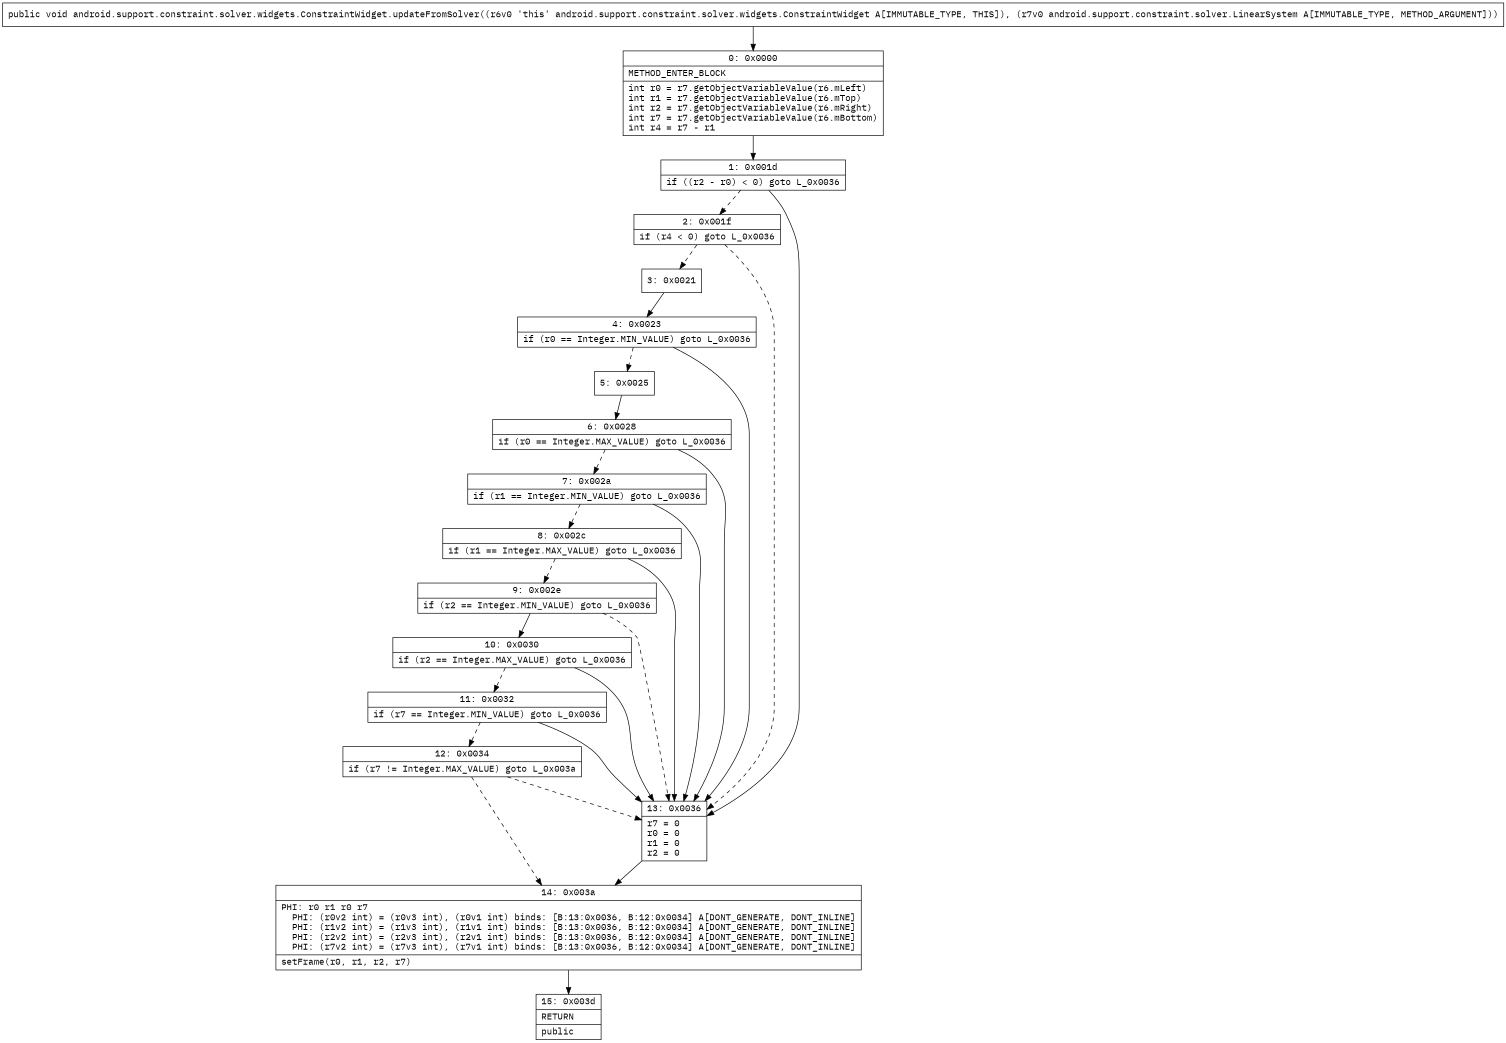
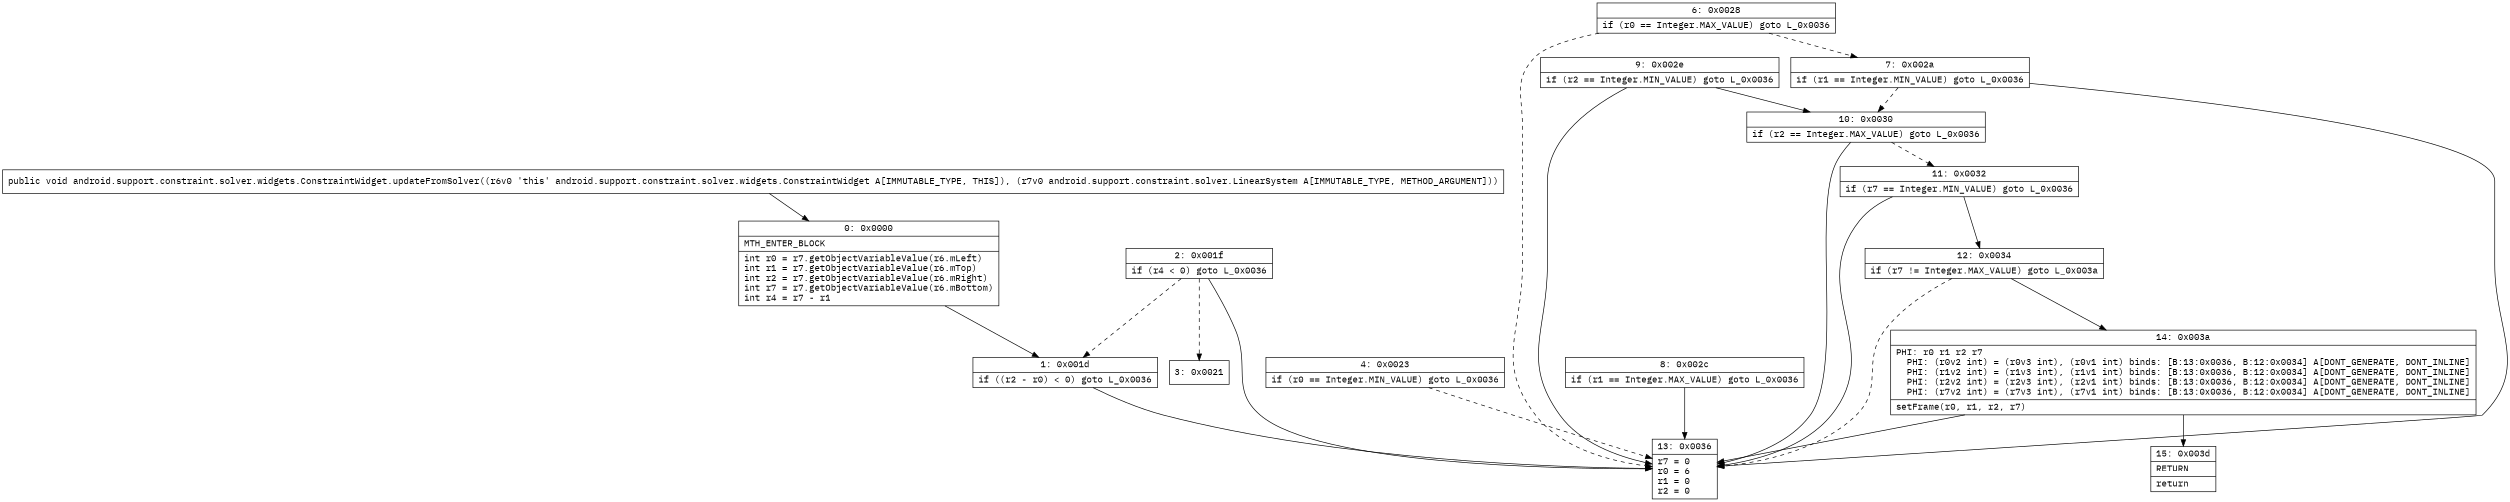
  digraph {
    fontname="IBM Plex Mono"
    node [fontname="IBM Plex Mono" shape=record]
    edge [fontname="IBM Plex Mono"]
-   n1 [label="{0\:\ 0x0000|METHOD_ENTER_BLOCK\l|int r0 = r7.getObjectVariableValue(r6.mLeft)\lint r1 = r7.getObjectVariableValue(r6.mTop)\lint r2 = r7.getObjectVariableValue(r6.mRight)\lint r7 = r7.getObjectVariableValue(r6.mBottom)\lint r4 = r7 \- r1\l}"]
+   n1 [label="{0\:\ 0x0000|MTH_ENTER_BLOCK\l|int r0 = r7.getObjectVariableValue(r6.mLeft)\lint r1 = r7.getObjectVariableValue(r6.mTop)\lint r2 = r7.getObjectVariableValue(r6.mRight)\lint r7 = r7.getObjectVariableValue(r6.mBottom)\lint r4 = r7 \- r1\l}"]
    n2 [label="{1\:\ 0x001d|if ((r2 \- r0) \< 0) goto L_0x0036\l}"]
    n3 [label="{2\:\ 0x001f|if (r4 \< 0) goto L_0x0036\l}"]
-   n4 [label="{13\:\ 0x0036|r7 = 0\lr0 = 0\lr1 = 0\lr2 = 0\l}"]
+   n4 [label="{13\:\ 0x0036|r7 = 0\lr0 = 6\lr1 = 0\lr2 = 0\l}"]
    n5 [label="{3\:\ 0x0021}"]
-   n6 [label="{14\:\ 0x003a|PHI: r0 r1 r0 r7 \l  PHI: (r0v2 int) = (r0v3 int), (r0v1 int) binds: [B:13:0x0036, B:12:0x0034] A[DONT_GENERATE, DONT_INLINE]\l  PHI: (r1v2 int) = (r1v3 int), (r1v1 int) binds: [B:13:0x0036, B:12:0x0034] A[DONT_GENERATE, DONT_INLINE]\l  PHI: (r2v2 int) = (r2v3 int), (r2v1 int) binds: [B:13:0x0036, B:12:0x0034] A[DONT_GENERATE, DONT_INLINE]\l  PHI: (r7v2 int) = (r7v3 int), (r7v1 int) binds: [B:13:0x0036, B:12:0x0034] A[DONT_GENERATE, DONT_INLINE]\l|setFrame(r0, r1, r2, r7)\l}"]
+   n6 [label="{14\:\ 0x003a|PHI: r0 r1 r2 r7 \l  PHI: (r0v2 int) = (r0v3 int), (r0v1 int) binds: [B:13:0x0036, B:12:0x0034] A[DONT_GENERATE, DONT_INLINE]\l  PHI: (r1v2 int) = (r1v3 int), (r1v1 int) binds: [B:13:0x0036, B:12:0x0034] A[DONT_GENERATE, DONT_INLINE]\l  PHI: (r2v2 int) = (r2v3 int), (r2v1 int) binds: [B:13:0x0036, B:12:0x0034] A[DONT_GENERATE, DONT_INLINE]\l  PHI: (r7v2 int) = (r7v3 int), (r7v1 int) binds: [B:13:0x0036, B:12:0x0034] A[DONT_GENERATE, DONT_INLINE]\l|setFrame(r0, r1, r2, r7)\l}"]
    n7 [label="{4\:\ 0x0023|if (r0 == Integer.MIN_VALUE) goto L_0x0036\l}"]
-   n8 [label="{5\:\ 0x0025}"]
    n9 [label="{6\:\ 0x0028|if (r0 == Integer.MAX_VALUE) goto L_0x0036\l}"]
    n10 [label="{7\:\ 0x002a|if (r1 == Integer.MIN_VALUE) goto L_0x0036\l}"]
    n11 [label="{8\:\ 0x002c|if (r1 == Integer.MAX_VALUE) goto L_0x0036\l}"]
    n12 [label="{9\:\ 0x002e|if (r2 == Integer.MIN_VALUE) goto L_0x0036\l}"]
    n13 [label="{10\:\ 0x0030|if (r2 == Integer.MAX_VALUE) goto L_0x0036\l}"]
    n14 [label="{11\:\ 0x0032|if (r7 == Integer.MIN_VALUE) goto L_0x0036\l}"]
    n15 [label="{12\:\ 0x0034|if (r7 != Integer.MAX_VALUE) goto L_0x003a\l}"]
-   n16 [label="{15\:\ 0x003d|RETURN\l|public\l}"]
+   n16 [label="{15\:\ 0x003d|RETURN\l|return\l}"]
    n17 [label="{public void android.support.constraint.solver.widgets.ConstraintWidget.updateFromSolver((r6v0 'this' android.support.constraint.solver.widgets.ConstraintWidget A[IMMUTABLE_TYPE, THIS]), (r7v0 android.support.constraint.solver.LinearSystem A[IMMUTABLE_TYPE, METHOD_ARGUMENT])) }"]
    n1 -> n2
-   n2 -> n3 [style=dashed]
+   n3 -> n2 [style=dashed]
    n2 -> n4
-   n3 -> n4 [style=dashed]
+   n3 -> n4
    n3 -> n5 [style=dashed]
-   n4 -> n6
-   n5 -> n7
+   n6 -> n4
    n6 -> n16
-   n7 -> n4
-   n7 -> n8 [style=dashed]
-   n8 -> n9
-   n9 -> n4
+   n7 -> n4 [style=dashed]
+   n9 -> n4 [style=dashed]
    n9 -> n10 [style=dashed]
    n10 -> n4
-   n10 -> n11 [style=dashed]
+   n10 -> n13 [style=dashed]
    n11 -> n4
-   n11 -> n12 [style=dashed]
-   n12 -> n4 [style=dashed]
+   n12 -> n4
    n12 -> n13 [style=solid]
    n13 -> n4
    n13 -> n14 [style=dashed]
    n14 -> n4
-   n14 -> n15 [style=dashed]
+   n14 -> n15 [style=solid]
    n15 -> n4 [style=dashed]
-   n15 -> n6 [style=dashed]
+   n15 -> n6
    n17 -> n1
  }
